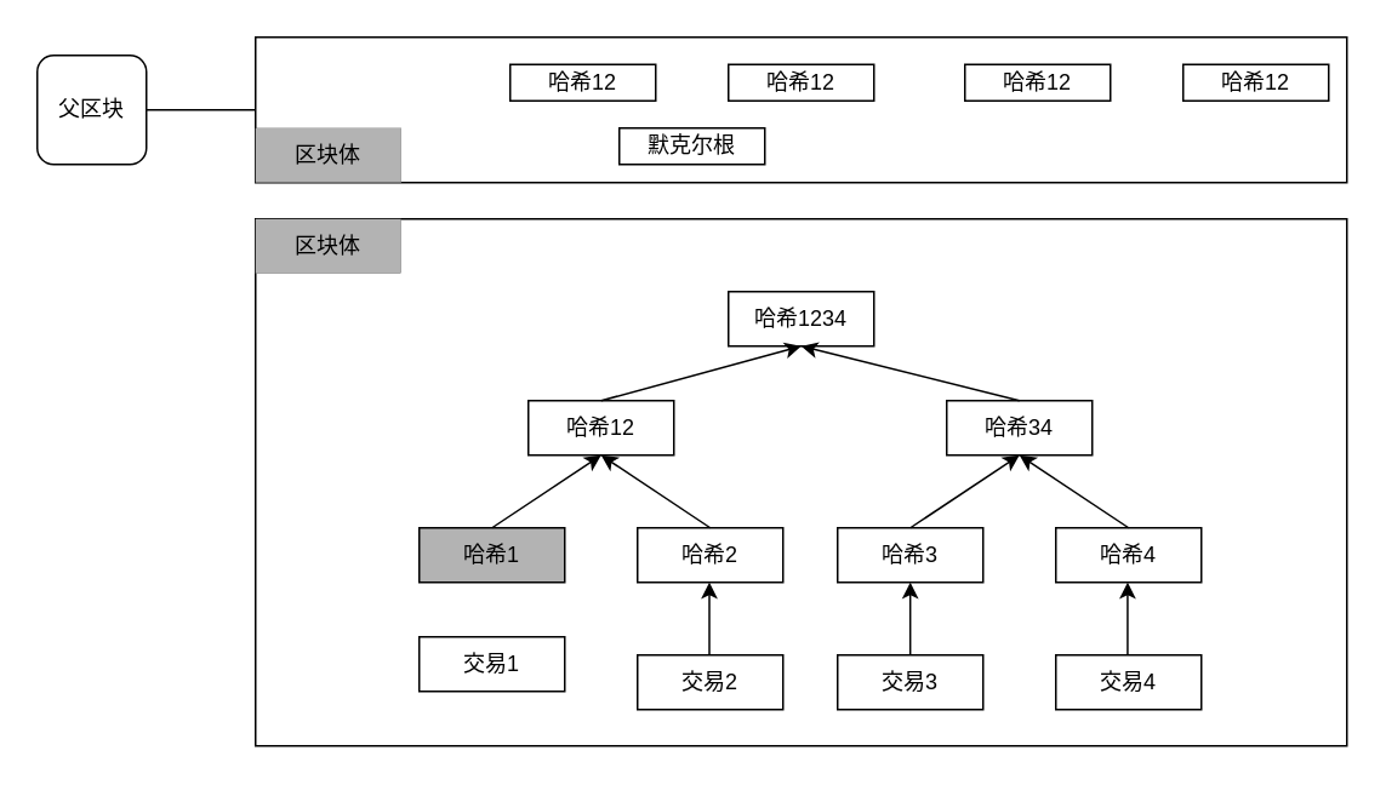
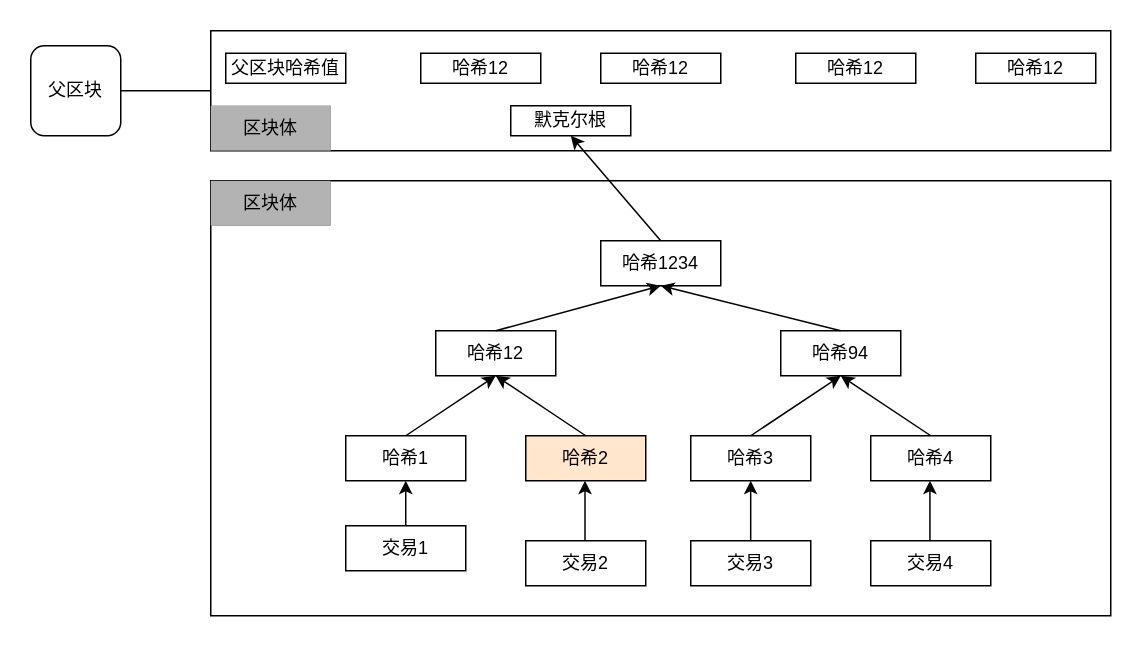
  <mxCell id="0" />
  <mxCell id="1" parent="0" />
  <mxCell id="2" value="" style="rounded=0;whiteSpace=wrap;html=1;strokeWidth=1;fillColor=#FFFFFF;" parent="1" vertex="1"><mxGeometry x="140" y="120" width="600" height="290" as="geometry" /></mxCell>
  <mxCell id="3" value="哈希1234" style="rounded=0;whiteSpace=wrap;html=1;strokeWidth=1;fillColor=#FFFFFF;" parent="1" vertex="1"><mxGeometry x="400" y="160" width="80" height="30" as="geometry" /></mxCell>
  <mxCell id="4" value="哈希12" style="rounded=0;whiteSpace=wrap;html=1;strokeWidth=1;fillColor=#FFFFFF;" parent="1" vertex="1"><mxGeometry x="290" y="220" width="80" height="30" as="geometry" /></mxCell>
- <mxCell id="5" value="哈希34" style="rounded=0;whiteSpace=wrap;html=1;strokeWidth=1;fillColor=#FFFFFF;" parent="1" vertex="1"><mxGeometry x="520" y="220" width="80" height="30" as="geometry" /></mxCell>
- <mxCell id="6" value="哈希1" style="rounded=0;whiteSpace=wrap;html=1;strokeWidth=1;fillColor=#b3b3b3;" parent="1" vertex="1"><mxGeometry x="230" y="290" width="80" height="30" as="geometry" /></mxCell>
- <mxCell id="7" value="哈希2" style="rounded=0;whiteSpace=wrap;html=1;strokeWidth=1;fillColor=#FFFFFF;" parent="1" vertex="1"><mxGeometry x="350" y="290" width="80" height="30" as="geometry" /></mxCell>
+ <mxCell id="5" value="哈希94" style="rounded=0;whiteSpace=wrap;html=1;strokeWidth=1;fillColor=#FFFFFF;" parent="1" vertex="1"><mxGeometry x="520" y="220" width="80" height="30" as="geometry" /></mxCell>
+ <mxCell id="6" value="哈希1" style="rounded=0;whiteSpace=wrap;html=1;strokeWidth=1;fillColor=#FFFFFF;" parent="1" vertex="1"><mxGeometry x="230" y="290" width="80" height="30" as="geometry" /></mxCell>
+ <mxCell id="7" value="哈希2" style="rounded=0;whiteSpace=wrap;html=1;strokeWidth=1;fillColor=#ffe6cc;" parent="1" vertex="1"><mxGeometry x="350" y="290" width="80" height="30" as="geometry" /></mxCell>
  <mxCell id="8" value="交易1" style="rounded=0;whiteSpace=wrap;html=1;strokeWidth=1;fillColor=#FFFFFF;" parent="1" vertex="1"><mxGeometry x="230" y="350" width="80" height="30" as="geometry" /></mxCell>
  <mxCell id="9" value="交易2" style="rounded=0;whiteSpace=wrap;html=1;strokeWidth=1;fillColor=#FFFFFF;" parent="1" vertex="1"><mxGeometry x="350" y="360" width="80" height="30" as="geometry" /></mxCell>
  <mxCell id="10" value="哈希3" style="rounded=0;whiteSpace=wrap;html=1;strokeWidth=1;fillColor=#FFFFFF;" parent="1" vertex="1"><mxGeometry x="460" y="290" width="80" height="30" as="geometry" /></mxCell>
  <mxCell id="11" value="哈希4" style="rounded=0;whiteSpace=wrap;html=1;strokeWidth=1;fillColor=#FFFFFF;" parent="1" vertex="1"><mxGeometry x="580" y="290" width="80" height="30" as="geometry" /></mxCell>
  <mxCell id="12" value="交易3" style="rounded=0;whiteSpace=wrap;html=1;strokeWidth=1;fillColor=#FFFFFF;" parent="1" vertex="1"><mxGeometry x="460" y="360" width="80" height="30" as="geometry" /></mxCell>
  <mxCell id="13" value="交易4" style="rounded=0;whiteSpace=wrap;html=1;strokeWidth=1;fillColor=#FFFFFF;" parent="1" vertex="1"><mxGeometry x="580" y="360" width="80" height="30" as="geometry" /></mxCell>
  <mxCell id="14" value="" style="endArrow=classic;html=1;entryX=0.5;entryY=1;entryDx=0;entryDy=0;exitX=0.5;exitY=0;exitDx=0;exitDy=0;" parent="1" source="4" target="3" edge="1"><mxGeometry width="50" height="50" relative="1" as="geometry"><mxPoint x="390" y="280" as="sourcePoint" /><mxPoint x="440" y="230" as="targetPoint" /></mxGeometry></mxCell>
  <mxCell id="15" value="" style="endArrow=classic;html=1;exitX=0.5;exitY=0;exitDx=0;exitDy=0;" parent="1" source="5" edge="1"><mxGeometry width="50" height="50" relative="1" as="geometry"><mxPoint x="390" y="280" as="sourcePoint" /><mxPoint x="440" y="190" as="targetPoint" /></mxGeometry></mxCell>
  <mxCell id="16" value="" style="endArrow=classic;html=1;entryX=0.5;entryY=1;entryDx=0;entryDy=0;exitX=0.5;exitY=0;exitDx=0;exitDy=0;" parent="1" source="6" target="4" edge="1"><mxGeometry width="50" height="50" relative="1" as="geometry"><mxPoint x="390" y="280" as="sourcePoint" /><mxPoint x="440" y="230" as="targetPoint" /></mxGeometry></mxCell>
  <mxCell id="17" value="" style="endArrow=classic;html=1;entryX=0.5;entryY=1;entryDx=0;entryDy=0;exitX=0.5;exitY=0;exitDx=0;exitDy=0;" parent="1" source="7" target="4" edge="1"><mxGeometry width="50" height="50" relative="1" as="geometry"><mxPoint x="390" y="280" as="sourcePoint" /><mxPoint x="440" y="230" as="targetPoint" /></mxGeometry></mxCell>
  <mxCell id="18" value="" style="endArrow=classic;html=1;entryX=0.5;entryY=1;entryDx=0;entryDy=0;exitX=0.5;exitY=0;exitDx=0;exitDy=0;" parent="1" edge="1"><mxGeometry width="50" height="50" relative="1" as="geometry"><mxPoint x="500" y="290" as="sourcePoint" /><mxPoint x="560" y="250" as="targetPoint" /></mxGeometry></mxCell>
  <mxCell id="19" value="" style="endArrow=classic;html=1;entryX=0.5;entryY=1;entryDx=0;entryDy=0;exitX=0.5;exitY=0;exitDx=0;exitDy=0;" parent="1" edge="1"><mxGeometry width="50" height="50" relative="1" as="geometry"><mxPoint x="620" y="290" as="sourcePoint" /><mxPoint x="560" y="250" as="targetPoint" /></mxGeometry></mxCell>
+ <mxCell id="20" value="" style="endArrow=classic;html=1;entryX=0.5;entryY=1;entryDx=0;entryDy=0;exitX=0.5;exitY=0;exitDx=0;exitDy=0;" parent="1" source="8" target="6" edge="1"><mxGeometry width="50" height="50" relative="1" as="geometry"><mxPoint x="250" y="400" as="sourcePoint" /><mxPoint x="300" y="350" as="targetPoint" /></mxGeometry></mxCell>
  <mxCell id="21" value="" style="endArrow=classic;html=1;entryX=0.5;entryY=1;entryDx=0;entryDy=0;exitX=0.5;exitY=0;exitDx=0;exitDy=0;" parent="1" edge="1"><mxGeometry width="50" height="50" relative="1" as="geometry"><mxPoint x="389.5" y="360" as="sourcePoint" /><mxPoint x="389.5" y="320" as="targetPoint" /></mxGeometry></mxCell>
  <mxCell id="22" value="" style="endArrow=classic;html=1;entryX=0.5;entryY=1;entryDx=0;entryDy=0;exitX=0.5;exitY=0;exitDx=0;exitDy=0;" parent="1" edge="1"><mxGeometry width="50" height="50" relative="1" as="geometry"><mxPoint x="499.96" y="360" as="sourcePoint" /><mxPoint x="499.96" y="320" as="targetPoint" /></mxGeometry></mxCell>
  <mxCell id="23" value="" style="endArrow=classic;html=1;entryX=0.5;entryY=1;entryDx=0;entryDy=0;exitX=0.5;exitY=0;exitDx=0;exitDy=0;" parent="1" edge="1"><mxGeometry width="50" height="50" relative="1" as="geometry"><mxPoint x="619.46" y="360" as="sourcePoint" /><mxPoint x="619.46" y="320" as="targetPoint" /></mxGeometry></mxCell>
  <mxCell id="24" value="区块体" style="rounded=0;whiteSpace=wrap;html=1;strokeWidth=0;fillColor=#B3B3B3;" parent="1" vertex="1"><mxGeometry x="140" y="120" width="80" height="30" as="geometry" /></mxCell>
  <mxCell id="25" value="" style="rounded=0;whiteSpace=wrap;html=1;" vertex="1" parent="1"><mxGeometry x="140" y="20" width="600" height="80" as="geometry" /></mxCell>
+ <mxCell id="26" value="父区块哈希值" style="rounded=0;whiteSpace=wrap;html=1;strokeWidth=1;fillColor=#FFFFFF;" vertex="1" parent="1"><mxGeometry x="150" y="35" width="80" height="20" as="geometry" /></mxCell>
  <mxCell id="27" value="区块体" style="rounded=0;whiteSpace=wrap;html=1;strokeWidth=0;fillColor=#B3B3B3;" vertex="1" parent="1"><mxGeometry x="140" y="70" width="80" height="30" as="geometry" /></mxCell>
  <mxCell id="28" value="哈希12" style="rounded=0;whiteSpace=wrap;html=1;strokeWidth=1;fillColor=#FFFFFF;" vertex="1" parent="1"><mxGeometry x="400" y="35" width="80" height="20" as="geometry" /></mxCell>
  <mxCell id="29" value="哈希12" style="rounded=0;whiteSpace=wrap;html=1;strokeWidth=1;fillColor=#FFFFFF;" vertex="1" parent="1"><mxGeometry x="280" y="35" width="80" height="20" as="geometry" /></mxCell>
  <mxCell id="30" value="哈希12" style="rounded=0;whiteSpace=wrap;html=1;strokeWidth=1;fillColor=#FFFFFF;" vertex="1" parent="1"><mxGeometry x="650" y="35" width="80" height="20" as="geometry" /></mxCell>
  <mxCell id="31" value="哈希12" style="rounded=0;whiteSpace=wrap;html=1;strokeWidth=1;fillColor=#FFFFFF;" vertex="1" parent="1"><mxGeometry x="530" y="35" width="80" height="20" as="geometry" /></mxCell>
  <mxCell id="32" value="默克尔根" style="rounded=0;whiteSpace=wrap;html=1;strokeWidth=1;fillColor=#FFFFFF;" vertex="1" parent="1"><mxGeometry x="340" y="70" width="80" height="20" as="geometry" /></mxCell>
  <mxCell id="33" value="父区块" style="whiteSpace=wrap;html=1;strokeWidth=1;fillColor=#FFFFFF;rounded=1;" vertex="1" parent="1"><mxGeometry x="20" y="30" width="60" height="60" as="geometry" /></mxCell>
  <mxCell id="34" value="" style="endArrow=none;html=1;entryX=1;entryY=0.5;entryDx=0;entryDy=0;exitX=0;exitY=0.5;exitDx=0;exitDy=0;" edge="1" parent="1" source="25" target="33"><mxGeometry width="50" height="50" relative="1" as="geometry"><mxPoint x="380" y="200" as="sourcePoint" /><mxPoint x="430" y="150" as="targetPoint" /></mxGeometry></mxCell>
+ <mxCell id="35" value="" style="endArrow=classic;html=1;entryX=0.5;entryY=1;entryDx=0;entryDy=0;exitX=0.5;exitY=0;exitDx=0;exitDy=0;" edge="1" parent="1" source="3" target="32"><mxGeometry width="50" height="50" relative="1" as="geometry"><mxPoint x="380" y="190" as="sourcePoint" /><mxPoint x="430" y="140" as="targetPoint" /></mxGeometry></mxCell>
